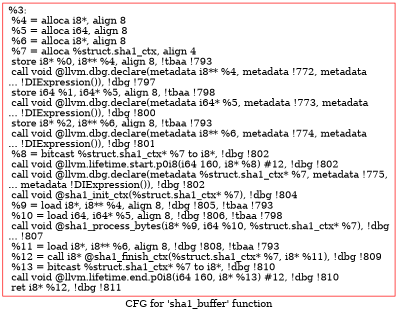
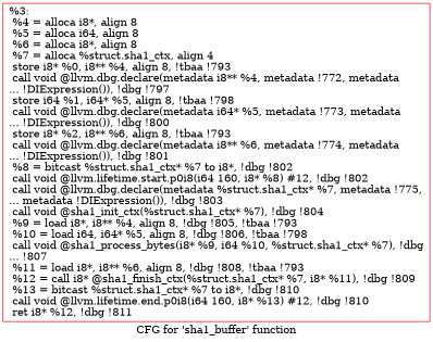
  digraph {
    label="CFG for 'sha1_buffer' function"
-   n1 [label="{%3:\l  %4 = alloca i8*, align 8\l  %5 = alloca i64, align 8\l  %6 = alloca i8*, align 8\l  %7 = alloca %struct.sha1_ctx, align 4\l  store i8* %0, i8** %4, align 8, !tbaa !793\l  call void @llvm.dbg.declare(metadata i8** %4, metadata !772, metadata\l... !DIExpression()), !dbg !797\l  store i64 %1, i64* %5, align 8, !tbaa !798\l  call void @llvm.dbg.declare(metadata i64* %5, metadata !773, metadata\l... !DIExpression()), !dbg !800\l  store i8* %2, i8** %6, align 8, !tbaa !793\l  call void @llvm.dbg.declare(metadata i8** %6, metadata !774, metadata\l... !DIExpression()), !dbg !801\l  %8 = bitcast %struct.sha1_ctx* %7 to i8*, !dbg !802\l  call void @llvm.lifetime.start.p0i8(i64 160, i8* %8) #12, !dbg !802\l  call void @llvm.dbg.declare(metadata %struct.sha1_ctx* %7, metadata !775,\l... metadata !DIExpression()), !dbg !802\l  call void @sha1_init_ctx(%struct.sha1_ctx* %7), !dbg !804\l  %9 = load i8*, i8** %4, align 8, !dbg !805, !tbaa !793\l  %10 = load i64, i64* %5, align 8, !dbg !806, !tbaa !798\l  call void @sha1_process_bytes(i8* %9, i64 %10, %struct.sha1_ctx* %7), !dbg\l... !807\l  %11 = load i8*, i8** %6, align 8, !dbg !808, !tbaa !793\l  %12 = call i8* @sha1_finish_ctx(%struct.sha1_ctx* %7, i8* %11), !dbg !809\l  %13 = bitcast %struct.sha1_ctx* %7 to i8*, !dbg !810\l  call void @llvm.lifetime.end.p0i8(i64 160, i8* %13) #12, !dbg !810\l  ret i8* %12, !dbg !811\l}" shape=record color=red]
+   n1 [label="{%3:\l  %4 = alloca i8*, align 8\l  %5 = alloca i64, align 8\l  %6 = alloca i8*, align 8\l  %7 = alloca %struct.sha1_ctx, align 4\l  store i8* %0, i8** %4, align 8, !tbaa !793\l  call void @llvm.dbg.declare(metadata i8** %4, metadata !772, metadata\l... !DIExpression()), !dbg !797\l  store i64 %1, i64* %5, align 8, !tbaa !798\l  call void @llvm.dbg.declare(metadata i64* %5, metadata !773, metadata\l... !DIExpression()), !dbg !800\l  store i8* %2, i8** %6, align 8, !tbaa !793\l  call void @llvm.dbg.declare(metadata i8** %6, metadata !774, metadata\l... !DIExpression()), !dbg !801\l  %8 = bitcast %struct.sha1_ctx* %7 to i8*, !dbg !802\l  call void @llvm.lifetime.start.p0i8(i64 160, i8* %8) #12, !dbg !802\l  call void @llvm.dbg.declare(metadata %struct.sha1_ctx* %7, metadata !775,\l... metadata !DIExpression()), !dbg !803\l  call void @sha1_init_ctx(%struct.sha1_ctx* %7), !dbg !804\l  %9 = load i8*, i8** %4, align 8, !dbg !805, !tbaa !793\l  %10 = load i64, i64* %5, align 8, !dbg !806, !tbaa !798\l  call void @sha1_process_bytes(i8* %9, i64 %10, %struct.sha1_ctx* %7), !dbg\l... !807\l  %11 = load i8*, i8** %6, align 8, !dbg !808, !tbaa !793\l  %12 = call i8* @sha1_finish_ctx(%struct.sha1_ctx* %7, i8* %11), !dbg !809\l  %13 = bitcast %struct.sha1_ctx* %7 to i8*, !dbg !810\l  call void @llvm.lifetime.end.p0i8(i64 160, i8* %13) #12, !dbg !810\l  ret i8* %12, !dbg !811\l}" shape=record color=red]
  }
